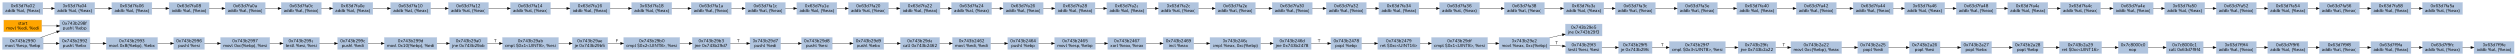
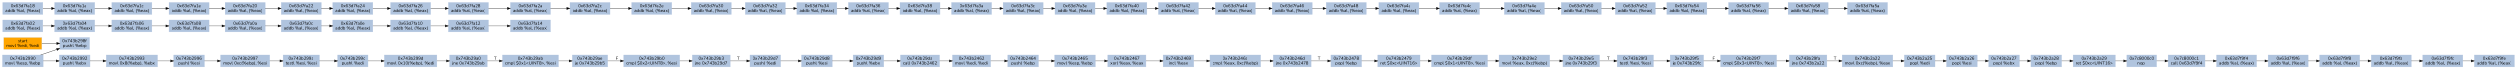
  digraph {
    fontname=Nunito
    rankdir=LR
    node [color=lightsteelblue fillcolor=lightsteelblue fontname=Nunito shape=rectangle style=filled]
    edge [color="#000000" fontname=Nunito]
    n1 [color=lightgrey fillcolor=orange label="start\nmovl %edi, %edi"]
    n2 [label="0x743b298f\npushl %ebp"]
    n3 [label="0x743b2990\nmovl %esp, %ebp"]
    n4 [label="0x743b2992\npushl %ebx"]
    n5 [label="0x743b2993\nmovl 0x8(%ebp), %ebx"]
    n6 [label="0x743b2996\npushl %esi"]
    n7 [label="0x743b2997\nmovl 0xc(%ebp), %esi"]
    n8 [label="0x743b299a\ntestl %esi, %esi"]
    n9 [label="0x743b299c\npushl %edi"]
    n10 [label="0x743b299d\nmovl 0x10(%ebp), %edi"]
    n11 [label="0x743b29a0\njne 0x743b29ab"]
    n12 [label="0x743b29ab\ncmpl $0x1<UINT8>, %esi"]
    n13 [label="0x743b29ae\nje 0x743b29b5"]
    n14 [label="0x743b29b0\ncmpl $0x2<UINT8>, %esi"]
    n15 [label="0x743b29b3\njne 0x743b29d7"]
    n16 [label="0x743b29d7\npushl %edi"]
    n17 [label="0x743b29d8\npushl %esi"]
    n18 [label="0x743b29d9\npushl %ebx"]
    n19 [label="0x743b29da\ncall 0x743b2462"]
    n20 [label="0x743b2462\nmovl %edi, %edi"]
    n21 [label="0x743b2464\npushl %ebp"]
    n22 [label="0x743b2465\nmovl %esp, %ebp"]
    n23 [label="0x743b2467\nxorl %eax, %eax"]
    n24 [label="0x743b2469\nincl %eax"]
    n25 [label="0x743b246a\ncmpl %eax, 0xc(%ebp)"]
    n26 [label="0x743b246d\njne 0x743b2478"]
    n27 [label="0x743b2478\npopl %ebp"]
    n28 [label="0x743b2479\nret $0xc<UINT16>"]
    n29 [label="0x743b29df\ncmpl $0x1<UINT8>, %esi"]
    n30 [label="0x743b29e2\nmovl %eax, 0xc(%ebp)"]
    n31 [label="0x743b29e5\njne 0x743b29f3"]
    n32 [label="0x743b29f3\ntestl %esi, %esi"]
    n33 [label="0x743b29f5\nje 0x743b29fc"]
    n34 [label="0x743b29f7\ncmpl $0x3<UINT8>, %esi"]
    n35 [label="0x743b29fa\njne 0x743b2a22"]
    n36 [label="0x743b2a22\nmovl 0xc(%ebp), %eax"]
    n37 [label="0x743b2a25\npopl %edi"]
    n38 [label="0x743b2a26\npopl %esi"]
    n39 [label="0x743b2a27\npopl %ebx"]
    n40 [label="0x743b2a28\npopl %ebp"]
    n41 [label="0x743b2a29\nret $0xc<UINT16>"]
    n42 [label="0x7c8000c0\nnop "]
    n43 [label="0x7c8000c1\ncall 0x63d7f9f4"]
    n44 [label="0x63d7f9f4\naddb %al, (%eax)"]
    n45 [label="0x63d7f9f6\naddb %al, (%eax)"]
    n46 [label="0x63d7f9f8\naddb %al, (%eax)"]
    n47 [label="0x63d7f9fa\naddb %al, (%eax)"]
    n48 [label="0x63d7f9fc\naddb %al, (%eax)"]
    n49 [label="0x63d7f9fe\naddb %al, (%eax)"]
    n50 [label="0x63d7fa02\naddb %al, (%eax)"]
    n51 [label="0x63d7fa04\naddb %al, (%eax)"]
    n52 [label="0x63d7fa06\naddb %al, (%eax)"]
    n53 [label="0x63d7fa08\naddb %al, (%eax)"]
    n54 [label="0x63d7fa0a\naddb %al, (%eax)"]
    n55 [label="0x63d7fa0c\naddb %al, (%eax)"]
    n56 [label="0x63d7fa0e\naddb %al, (%eax)"]
    n57 [label="0x63d7fa10\naddb %al, (%eax)"]
    n58 [label="0x63d7fa12\naddb %al, (%eax)"]
    n59 [label="0x63d7fa14\naddb %al, (%eax)"]
-   n60 [label="0x63d7fa16\naddb %al, (%eax)"]
    n61 [label="0x63d7fa18\naddb %al, (%eax)"]
    n62 [label="0x63d7fa1a\naddb %al, (%eax)"]
    n63 [label="0x63d7fa1c\naddb %al, (%eax)"]
    n64 [label="0x63d7fa1e\naddb %al, (%eax)"]
    n65 [label="0x63d7fa20\naddb %al, (%eax)"]
    n66 [label="0x63d7fa22\naddb %al, (%eax)"]
    n67 [label="0x63d7fa24\naddb %al, (%eax)"]
    n68 [label="0x63d7fa26\naddb %al, (%eax)"]
    n69 [label="0x63d7fa28\naddb %al, (%eax)"]
    n70 [label="0x63d7fa2a\naddb %al, (%eax)"]
    n71 [label="0x63d7fa2c\naddb %al, (%eax)"]
    n72 [label="0x63d7fa2e\naddb %al, (%eax)"]
    n73 [label="0x63d7fa30\naddb %al, (%eax)"]
    n74 [label="0x63d7fa32\naddb %al, (%eax)"]
    n75 [label="0x63d7fa34\naddb %al, (%eax)"]
    n76 [label="0x63d7fa36\naddb %al, (%eax)"]
    n77 [label="0x63d7fa38\naddb %al, (%eax)"]
    n78 [label="0x63d7fa3a\naddb %al, (%eax)"]
    n79 [label="0x63d7fa3c\naddb %al, (%eax)"]
    n80 [label="0x63d7fa3e\naddb %al, (%eax)"]
    n81 [label="0x63d7fa40\naddb %al, (%eax)"]
    n82 [label="0x63d7fa42\naddb %al, (%eax)"]
    n83 [label="0x63d7fa44\naddb %al, (%eax)"]
    n84 [label="0x63d7fa46\naddb %al, (%eax)"]
    n85 [label="0x63d7fa48\naddb %al, (%eax)"]
    n86 [label="0x63d7fa4a\naddb %al, (%eax)"]
    n87 [label="0x63d7fa4c\naddb %al, (%eax)"]
    n88 [label="0x63d7fa4e\naddb %al, (%eax)"]
    n89 [label="0x63d7fa50\naddb %al, (%eax)"]
    n90 [label="0x63d7fa52\naddb %al, (%eax)"]
    n91 [label="0x63d7fa54\naddb %al, (%eax)"]
    n92 [label="0x63d7fa56\naddb %al, (%eax)"]
    n93 [label="0x63d7fa58\naddb %al, (%eax)"]
    n94 [label="0x63d7fa5a\naddb %al, (%eax)"]
    n1 -> n2
    n3 -> n2
    n3 -> n4
    n4 -> n5
    n5 -> n6
    n6 -> n7
    n7 -> n8
    n8 -> n9
    n9 -> n10
    n10 -> n11
    n11 -> n12 [label=T]
    n12 -> n13
    n13 -> n14 [label=F]
    n14 -> n15
    n15 -> n16 [label=T]
    n16 -> n17
    n17 -> n18
    n18 -> n19
    n19 -> n20
    n20 -> n21
    n21 -> n22
    n22 -> n23
    n23 -> n24
    n24 -> n25
    n25 -> n26
    n26 -> n27 [label=T]
    n27 -> n28
    n28 -> n29
    n29 -> n30
    n30 -> n31
-   n30 -> n32 [label=T]
+   n31 -> n32 [label=T]
    n32 -> n33
-   n33 -> n34 [label=T]
+   n33 -> n34 [label=F]
    n34 -> n35
    n35 -> n36 [label=T]
    n36 -> n37
    n37 -> n38
    n38 -> n39
    n39 -> n40
    n40 -> n41
    n41 -> n42
    n42 -> n43
    n43 -> n44
    n44 -> n45
    n45 -> n46
    n46 -> n47
    n47 -> n48
    n48 -> n49
    n50 -> n51
    n51 -> n52
    n52 -> n53
    n53 -> n54
    n54 -> n55
    n55 -> n56
    n56 -> n57
    n57 -> n58
    n58 -> n59
-   n59 -> n60
-   n60 -> n61
    n61 -> n62
    n62 -> n63
    n63 -> n64
    n64 -> n65
    n65 -> n66
    n66 -> n67
    n67 -> n68
    n68 -> n69
    n69 -> n70
    n70 -> n71
    n71 -> n72
    n72 -> n73
    n73 -> n74
    n74 -> n75
    n75 -> n76
    n76 -> n77
    n77 -> n78
    n78 -> n79
    n79 -> n80
    n80 -> n81
    n81 -> n82
    n82 -> n83
    n83 -> n84
    n84 -> n85
    n85 -> n86
    n86 -> n87
    n87 -> n88
    n88 -> n89
    n89 -> n90
    n90 -> n91
    n91 -> n92
    n92 -> n93
    n93 -> n94
  }
